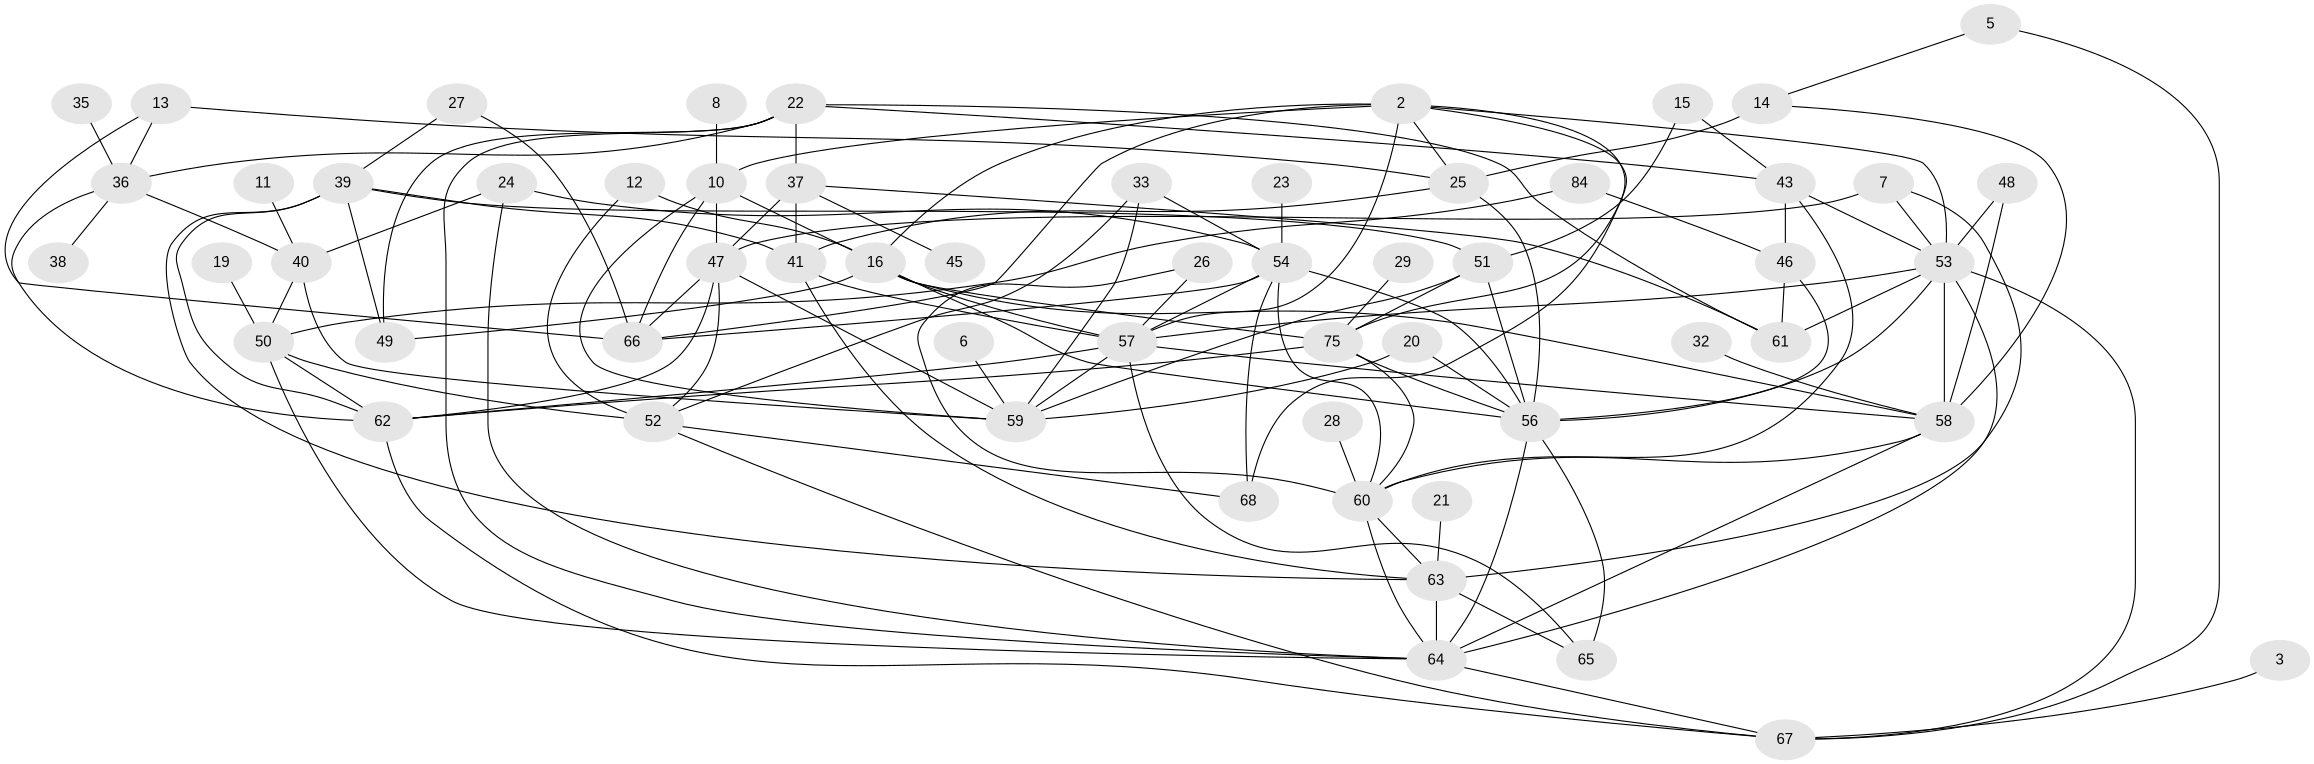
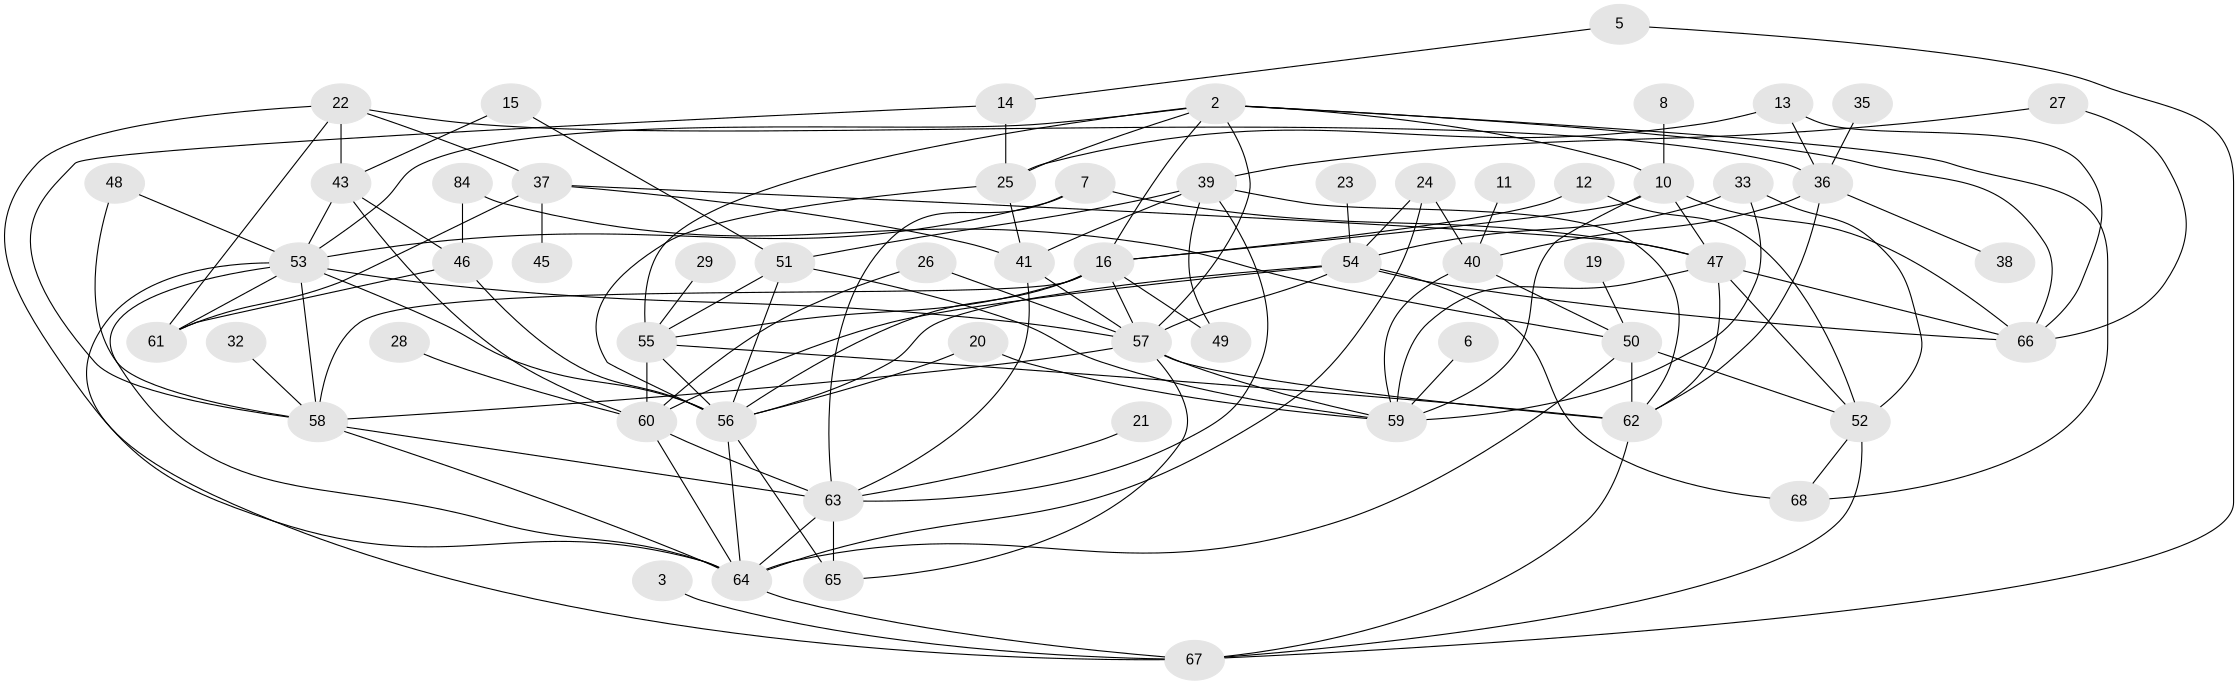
  graph {
    fontname="Liberation Sans"
    node [color=gray90 fontname="Liberation Sans" style=filled]
    edge [fontname="Liberation Sans" weight=1.0]
    2
    10
    16
    25
    53
-   55 [label=75]
+   55
    57
    66
    68
    59
    47
    58
    49
    56
    41
    67
    61
    64
    60
    62
    65
    3
    5
    14
    6
    7
    63
    52
    8
    11
    40
    50
    12
    13
    36
    38
    15
    43
    51
    46
    19
    20
    21
    22
    37
    45
    23
    54
    24
    26
    27
    39
    28
    29
    32
    33
    n57 [label=84]
    35
    48
    2 -- 10
    2 -- 16
    2 -- 25
    2 -- 53
    2 -- 55
    2 -- 57
    2 -- 66
    2 -- 68
    10 -- 16
    10 -- 66
    10 -- 59
    10 -- 47
    16 -- 55
    16 -- 57
    16 -- 58
    16 -- 49
    16 -- 56
    25 -- 56
    25 -- 41
    53 -- 57 [weight=2.0]
    53 -- 58
    53 -- 56
    53 -- 67
    53 -- 61
    53 -- 64
    55 -- 56
    55 -- 60 [weight=2.0]
    55 -- 62
    57 -- 59
    57 -- 58
    57 -- 62
    57 -- 65
    47 -- 66
    47 -- 59
    47 -- 62
    47 -- 52
    58 -- 64
-   58 -- 60
+   58 -- 63
    56 -- 64
    56 -- 65
    41 -- 57
    41 -- 63
    64 -- 67
    60 -- 64
    60 -- 63
    62 -- 67
    3 -- 67
    5 -- 67
    5 -- 14
    14 -- 25 [weight=3.0]
    14 -- 58
    6 -- 59
    7 -- 53
    7 -- 47
    7 -- 63
    63 -- 64
    63 -- 65
    52 -- 68
    52 -- 67
    8 -- 10
    11 -- 40
    40 -- 59
    40 -- 50
    50 -- 64
    50 -- 62
    50 -- 52
    12 -- 16
    12 -- 52
    13 -- 25
    13 -- 66
    13 -- 36
    36 -- 62
    36 -- 40
    36 -- 38
    15 -- 43
    15 -- 51
    43 -- 53
    43 -- 60
    43 -- 46
    51 -- 55
    51 -- 59
    51 -- 56
    46 -- 56
    46 -- 61
    19 -- 50
    20 -- 59
    20 -- 56
    21 -- 63
-   22 -- 49
    22 -- 61
    22 -- 64
    22 -- 36
    22 -- 43
    22 -- 37
    37 -- 47
    37 -- 41
    37 -- 61
    37 -- 45
    23 -- 54
    54 -- 57
    54 -- 66
    54 -- 68
    54 -- 56
    54 -- 60
    24 -- 64
    24 -- 40
    24 -- 54
    26 -- 57
    26 -- 60
    27 -- 66
    27 -- 39
    39 -- 49
    39 -- 41
    39 -- 62
    39 -- 63
    39 -- 51
    28 -- 60
    29 -- 55
    32 -- 58
    33 -- 59
    33 -- 52
    33 -- 54
    n57 -- 50
    n57 -- 46
    35 -- 36
    48 -- 53
    48 -- 58
  }
